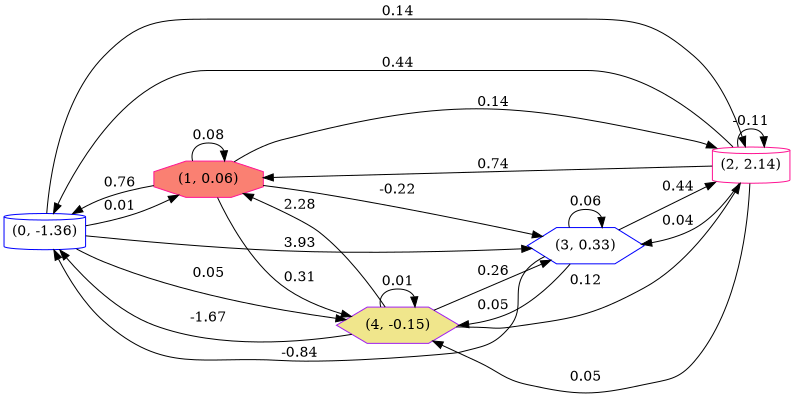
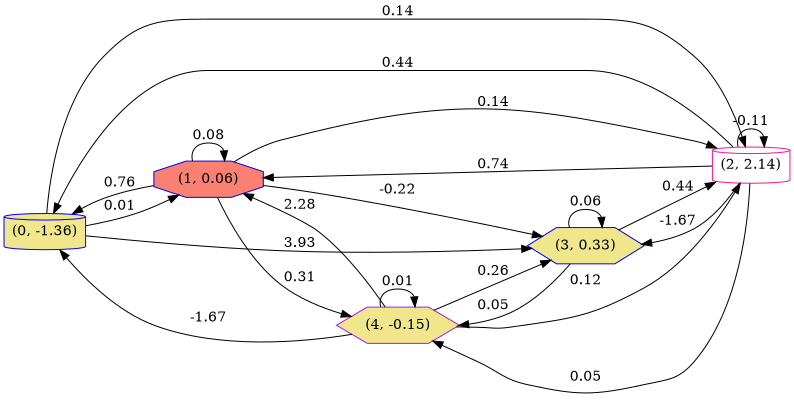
  digraph {
    rankdir=LR
    node [color=blue fillcolor=khaki shape=cylinder style=filled]
-   n1 [fillcolor=white label="(0, -1.36)"]
-   n2 [color=deeppink fillcolor=salmon label="(1, 0.06)" shape=octagon]
+   n1 [label="(0, -1.36)"]
+   n2 [fillcolor=salmon label="(1, 0.06)" shape=octagon]
    n3 [color=deeppink fillcolor=white label="(2, 2.14)"]
-   n4 [fillcolor=white label="(3, 0.33)" shape=hexagon]
+   n4 [label="(3, 0.33)" shape=hexagon]
    n5 [color=purple label="(4, -0.15)" shape=hexagon]
    n1 -> n2 [label=0.01]
    n1 -> n3 [label=0.14]
    n1 -> n4 [label=3.93]
-   n1 -> n5 [label=0.05]
    n2 -> n1 [label=0.76]
    n2 -> n2 [label=0.08]
    n2 -> n3 [label=0.14]
    n2 -> n4 [label=-0.22]
    n2 -> n5 [label=0.31]
    n3 -> n1 [label=0.44]
    n3 -> n2 [label=0.74]
    n3 -> n3 [label=-0.11]
-   n3 -> n4 [label=0.04]
+   n3 -> n4 [label=-1.67]
    n3 -> n5 [label=0.05]
-   n4 -> n1 [label=-0.84]
    n4 -> n3 [label=0.44]
    n4 -> n4 [label=0.06]
    n4 -> n5 [label=0.05]
    n5 -> n1 [label=-1.67]
    n5 -> n2 [label=2.28]
    n5 -> n3 [label=0.12]
    n5 -> n4 [label=0.26]
    n5 -> n5 [label=0.01]
  }
